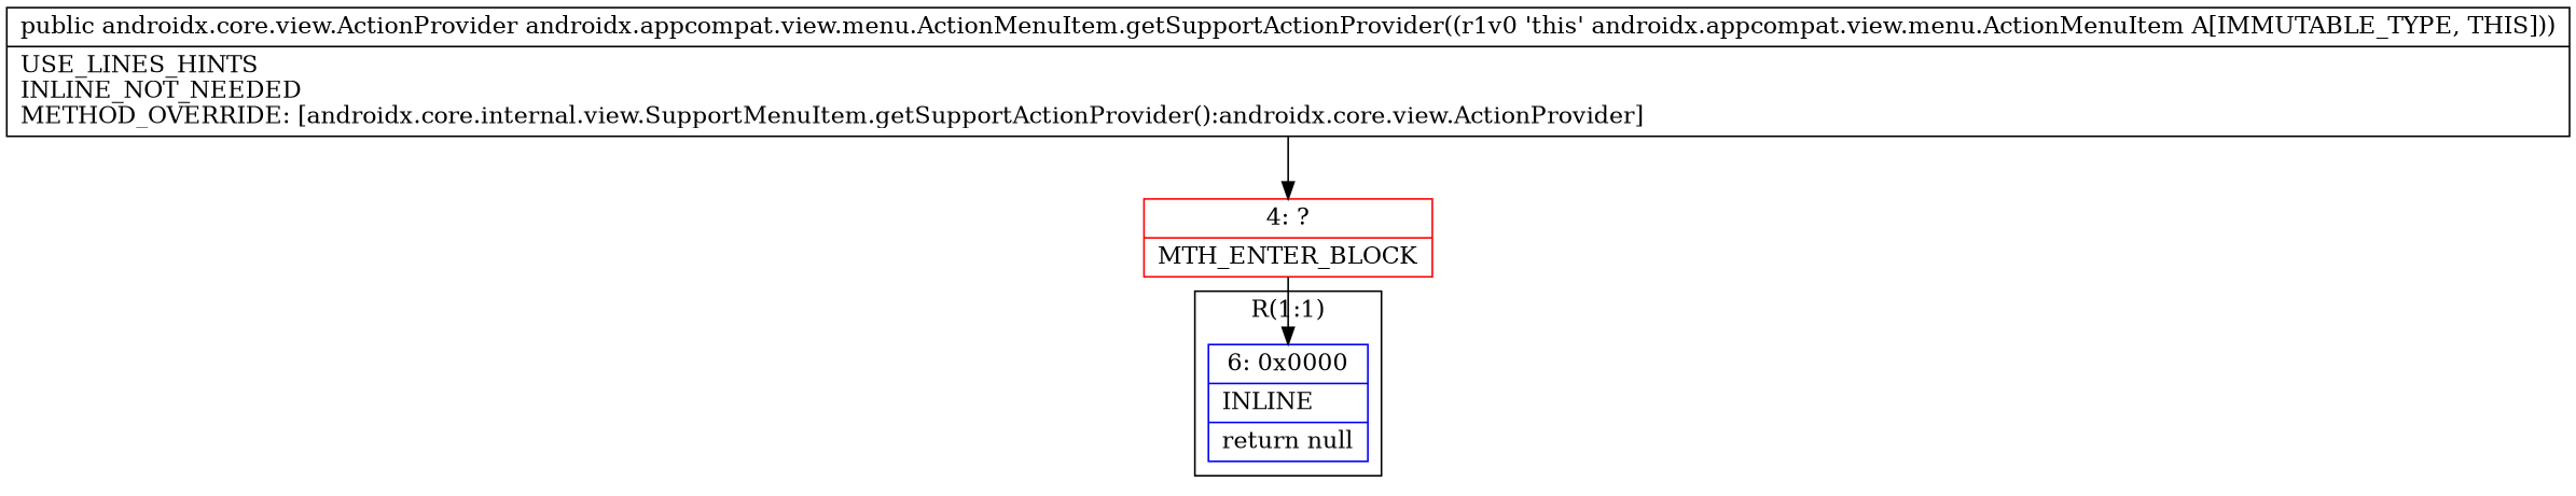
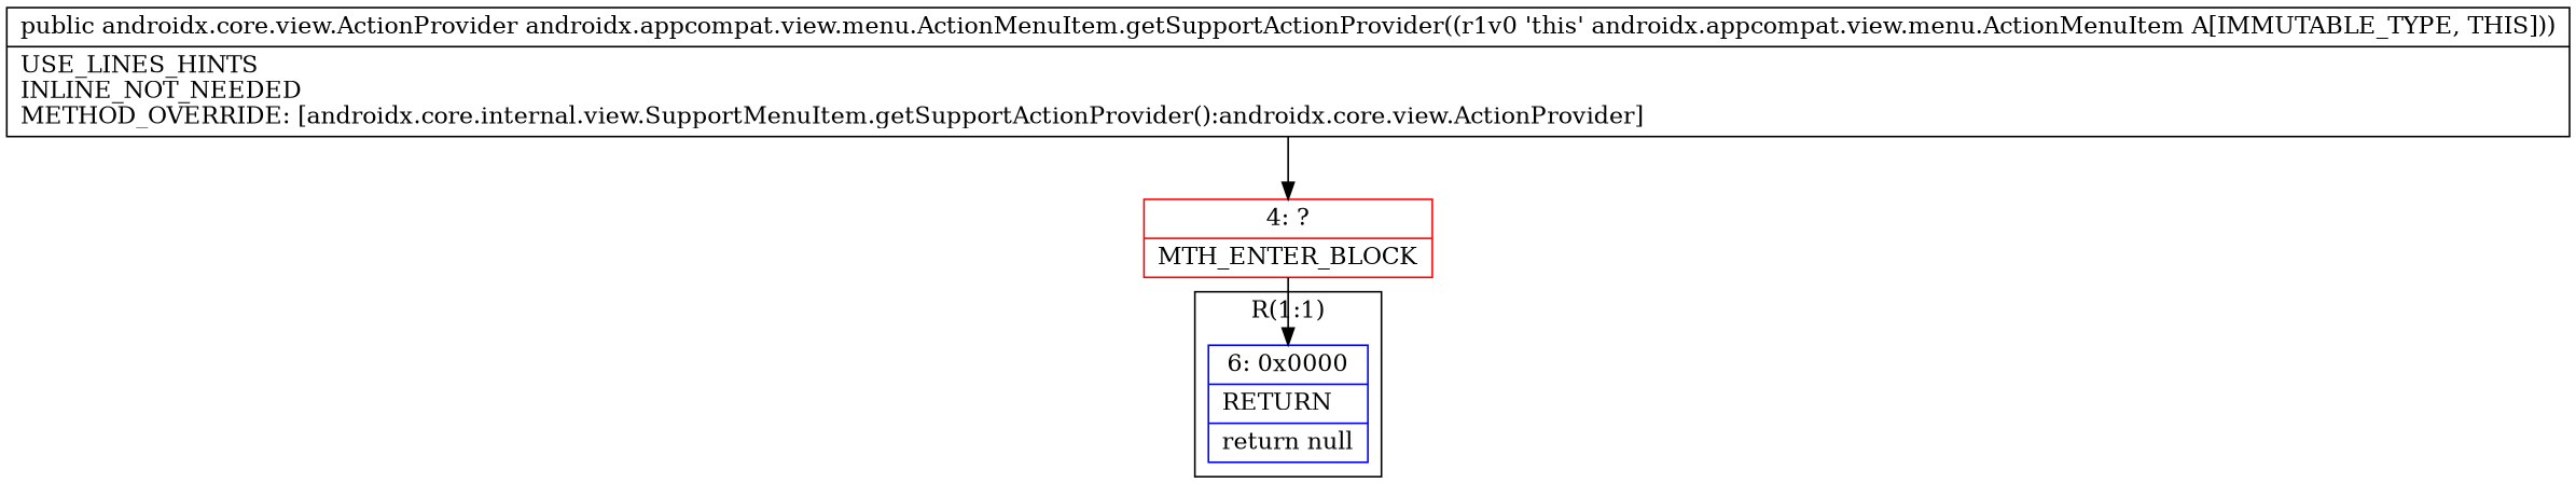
  digraph {
    node [shape=record]
-   n1 [color=blue label="{6\:\ 0x0000|INLINE\l|return null\l}"]
+   n1 [color=blue label="{6\:\ 0x0000|RETURN\l|return null\l}"]
    n2 [color=red label="{4\:\ ?|MTH_ENTER_BLOCK\l}"]
    n3 [label="{public androidx.core.view.ActionProvider androidx.appcompat.view.menu.ActionMenuItem.getSupportActionProvider((r1v0 'this' androidx.appcompat.view.menu.ActionMenuItem A[IMMUTABLE_TYPE, THIS]))  | USE_LINES_HINTS\lINLINE_NOT_NEEDED\lMETHOD_OVERRIDE: [androidx.core.internal.view.SupportMenuItem.getSupportActionProvider():androidx.core.view.ActionProvider]\l}"]
    subgraph cluster_1 {
      label="R(1:1)"
      n1
    }
    n2 -> n1
    n3 -> n2
  }
